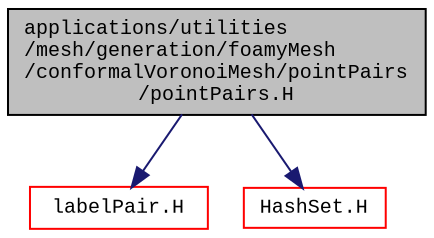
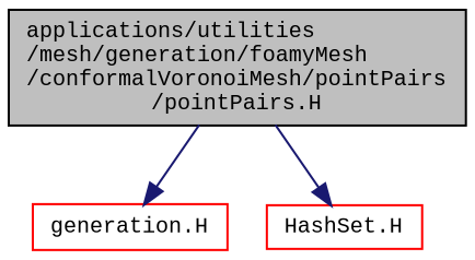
  digraph {
    fontname="Liberation Mono"
    node [color=red fontname="Liberation Mono" fontsize=10 shape=record]
    edge [color=midnightblue fontname="Liberation Mono" fontsize=10 labelfontname=FreeSans labelfontsize=10 style=solid]
    n1 [color=black fillcolor=grey75 fontcolor=black height=0.2 label="applications/utilities\l/mesh/generation/foamyMesh\l/conformalVoronoiMesh/pointPairs\l/pointPairs.H" style=filled width=0.4]
-   n2 [height=0.2 label="labelPair.H" width=0.4]
+   n2 [height=0.2 label="generation.H" width=0.4]
    n3 [height=0.2 label="HashSet.H" width=0.4]
    n1 -> n2
    n1 -> n3
  }
